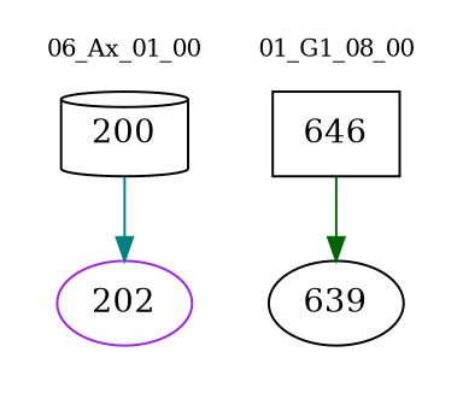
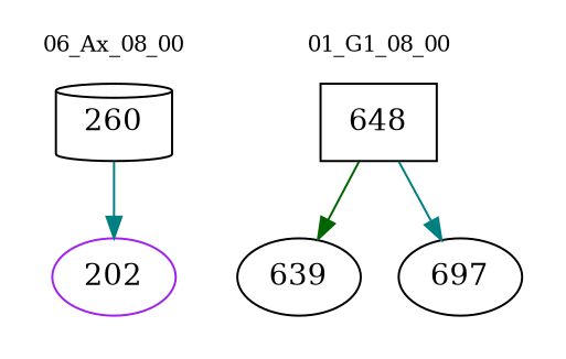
  digraph {
    node [color=black shape=ellipse]
    edge [color=teal]
-   n1 [label=200 shape=cylinder]
+   n1 [label=260 shape=cylinder]
    n2 [color=purple label=202]
-   n3 [label=646 shape=box]
+   n3 [label=648 shape=box]
    n4 [label=639]
+   n5 [label=697]
    subgraph cluster_1 {
      color=white
      fontsize=10
-     label="06_Ax_01_00"
+     label="06_Ax_08_00"
      n1
      n2
    }
    subgraph cluster_2 {
      color=white
      fontsize=10
      label="01_G1_08_00"
      n3
      n4
+     n5
    }
    n1 -> n2
    n3 -> n4 [color=darkgreen]
+   n3 -> n5
  }
